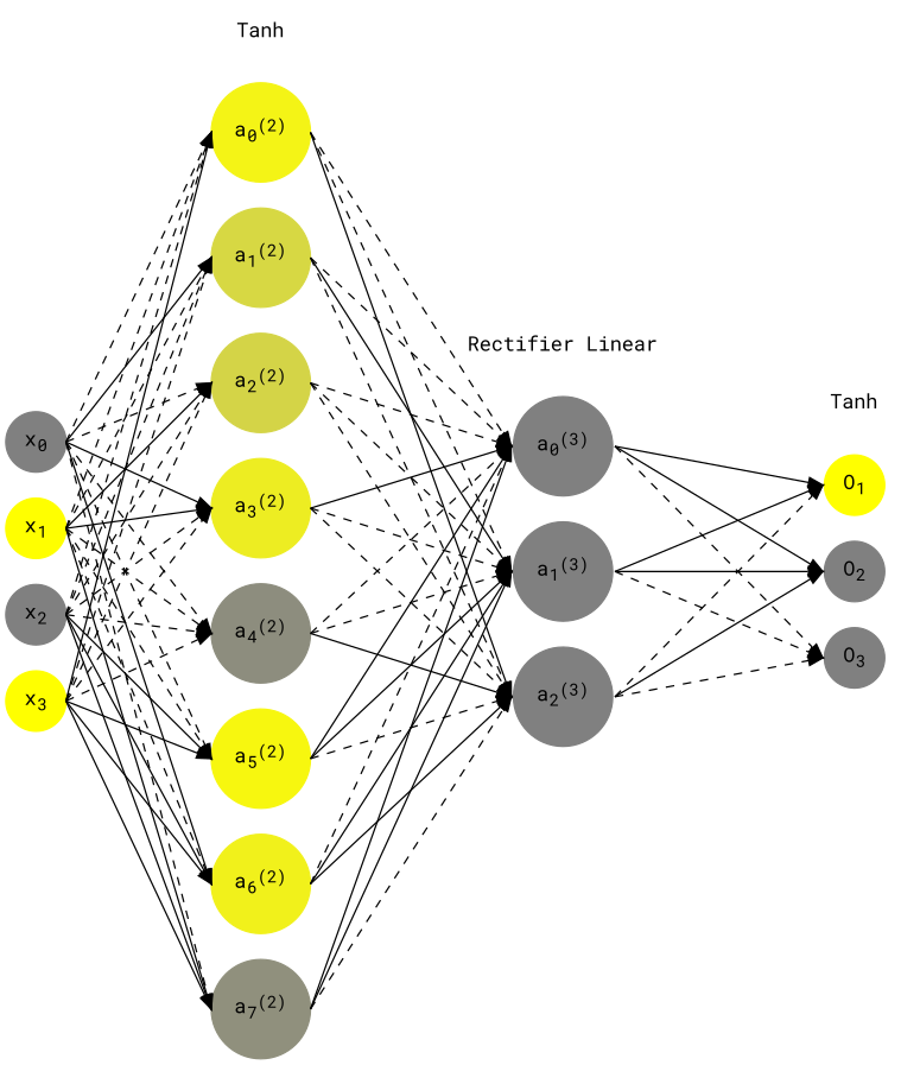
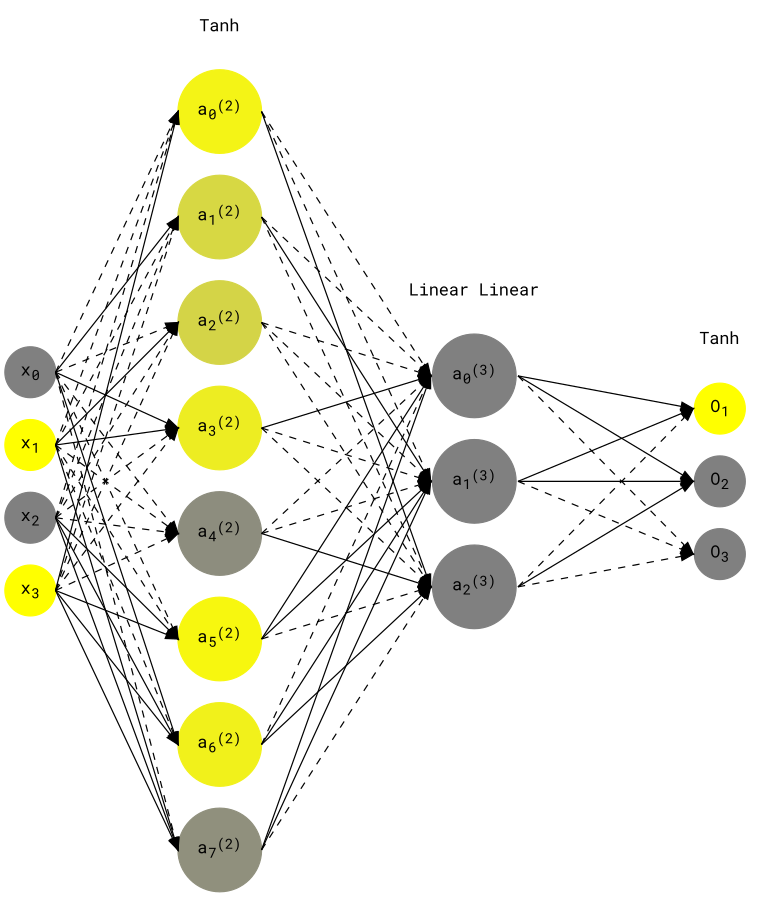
  digraph {
    rankdir=LR
    ranksep=1.4
    splines=false
    fontname="Roboto Mono"
    node [color="0.1667, 0.0, 0.5" fillcolor="0.1667, 0.0, 0.5" shape=circle style=filled fontname="Roboto Mono"]
    edge [headport=w style=dashed tailport=e fontname="Roboto Mono"]
    n1 [label=<x<sub>0</sub>>]
    n2 [color="0.1667, 1.0, 1.0" fillcolor="0.1667, 1.0, 1.0" label=<x<sub>1</sub>>]
    n3 [label=<x<sub>2</sub>>]
    n4 [color="0.1667, 1.0, 1.0" fillcolor="0.1667, 1.0, 1.0" label=<x<sub>3</sub>>]
    n5 [color="0.1667, 0.909161, 0.954581" fillcolor="0.1667, 0.909161, 0.954581" label=<a<sub>0</sub><sup>(2)</sup>>]
    n6 [color="0.1667, 0.687600, 0.843800" fillcolor="0.1667, 0.687600, 0.843800" label=<a<sub>1</sub><sup>(2)</sup>>]
    n7 [color="0.1667, 0.661854, 0.830927" fillcolor="0.1667, 0.661854, 0.830927" label=<a<sub>2</sub><sup>(2)</sup>>]
    n8 [color="0.1667, 0.852435, 0.926217" fillcolor="0.1667, 0.852435, 0.926217" label=<a<sub>3</sub><sup>(2)</sup>>]
    n9 [color="0.1667, 0.108290, 0.554145" fillcolor="0.1667, 0.108290, 0.554145" label=<a<sub>4</sub><sup>(2)</sup>>]
    n10 [color="0.1667, 0.937399, 0.968699" fillcolor="0.1667, 0.937399, 0.968699" label=<a<sub>5</sub><sup>(2)</sup>>]
    n11 [color="0.1667, 0.886741, 0.943370" fillcolor="0.1667, 0.886741, 0.943370" label=<a<sub>6</sub><sup>(2)</sup>>]
    n12 [color="0.1667, 0.129380, 0.564690" fillcolor="0.1667, 0.129380, 0.564690" label=<a<sub>7</sub><sup>(2)</sup>>]
    n13 [color="0.1667, 0.000000, 0.500000" fillcolor="0.1667, 0.000000, 0.500000" label=<a<sub>0</sub><sup>(3)</sup>>]
    n14 [color="0.1667, 0.000000, 0.500000" fillcolor="0.1667, 0.000000, 0.500000" label=<a<sub>1</sub><sup>(3)</sup>>]
    n15 [color="0.1667, 0.000000, 0.500000" fillcolor="0.1667, 0.000000, 0.500000" label=<a<sub>2</sub><sup>(3)</sup>>]
    n16 [color="0.1667, 1.0, 1.0" fillcolor="0.1667, 1.0, 1.0" label=<O<sub>1</sub>>]
    n17 [label=<O<sub>2</sub>>]
    n18 [label=<O<sub>3</sub>>]
    n19 [label=Tanh shape=plaintext color="" fillcolor="" style=""]
-   n20 [label="Rectifier Linear" shape=plaintext color="" fillcolor="" style=""]
+   n20 [label="Linear Linear" shape=plaintext color="" fillcolor="" style=""]
    n21 [label=Tanh shape=plaintext color="" fillcolor="" style=""]
    subgraph sub_1 {
      n1
    }
    subgraph sub_2 {
      n2
    }
    subgraph sub_3 {
      n3
    }
    subgraph sub_4 {
      n4
    }
    subgraph sub_5 {
      n5
    }
    subgraph sub_6 {
      n6
    }
    subgraph sub_7 {
      n7
    }
    subgraph sub_8 {
      n8
    }
    subgraph sub_9 {
      n9
    }
    subgraph sub_10 {
      n10
    }
    subgraph sub_11 {
      n11
    }
    subgraph sub_12 {
      n12
    }
    subgraph sub_13 {
      n13
    }
    subgraph sub_14 {
      n14
    }
    subgraph sub_15 {
      n15
    }
    subgraph sub_16 {
      n16
    }
    subgraph sub_17 {
      n17
    }
    subgraph sub_18 {
      n18
    }
    subgraph sub_19 {
      rank=same
      n1
      n2
      n3
      n4
    }
    subgraph sub_20 {
      rank=same
      n5
      n6
      n7
      n8
      n9
      n10
      n11
      n12
    }
    subgraph sub_21 {
      rank=same
      n13
      n14
      n15
    }
    subgraph sub_22 {
      rank=same
      n16
      n17
      n18
    }
    subgraph sub_23 {
      rank=same
      n5
      n19
    }
    subgraph sub_24 {
      rank=same
      n13
      n20
    }
    subgraph sub_25 {
      rank=same
      n16
      n21
    }
    n1 -> n2 [style=invis]
    n1 -> n5
    n1 -> n6 [style=solid]
    n1 -> n7
    n1 -> n8 [style=solid]
    n1 -> n9
    n1 -> n10
    n1 -> n11 [style=solid]
    n1 -> n12
    n2 -> n3 [style=invis]
    n2 -> n5
    n2 -> n6
    n2 -> n7 [style=solid]
    n2 -> n8 [style=solid]
    n2 -> n9
    n2 -> n10
    n2 -> n11
    n2 -> n12 [style=solid]
    n3 -> n4 [style=invis]
    n3 -> n5
    n3 -> n6
    n3 -> n7
    n3 -> n8
    n3 -> n9
    n3 -> n10 [style=solid]
    n3 -> n11 [style=solid]
    n3 -> n12 [style=solid]
    n4 -> n5 [style=solid]
    n4 -> n6
    n4 -> n7
    n4 -> n8
    n4 -> n9
    n4 -> n10 [style=solid]
    n4 -> n11 [style=solid]
    n4 -> n12 [style=solid]
    n5 -> n6 [style=invis]
    n5 -> n13
    n5 -> n14
    n5 -> n15 [style=solid]
    n6 -> n7 [style=invis]
    n6 -> n13
    n6 -> n14 [style=solid]
    n6 -> n15
    n7 -> n8 [style=invis]
    n7 -> n13
    n7 -> n14
    n7 -> n15
    n8 -> n9 [style=invis]
    n8 -> n13 [style=solid]
    n8 -> n14
    n8 -> n15
    n9 -> n10 [style=invis]
    n9 -> n13
    n9 -> n14
    n9 -> n15 [style=solid]
    n10 -> n11 [style=invis]
    n10 -> n13 [style=solid]
    n10 -> n14 [style=solid]
    n10 -> n15
    n11 -> n12 [style=invis]
    n11 -> n13
    n11 -> n14 [style=solid]
    n11 -> n15 [style=solid]
    n12 -> n13 [style=solid]
    n12 -> n14 [style=solid]
    n12 -> n15
    n13 -> n14 [style=invis]
    n13 -> n16 [style=solid]
    n13 -> n17 [style=solid]
    n13 -> n18
    n14 -> n15 [style=invis]
    n14 -> n16 [style=solid]
    n14 -> n17 [style=solid]
    n14 -> n18
    n15 -> n16
    n15 -> n17 [style=solid]
    n15 -> n18
    n16 -> n17 [style=invis]
    n17 -> n18 [style=invis]
    n19 -> n5 [style=invis]
    n20 -> n13 [style=invis]
    n21 -> n16 [style=invis]
  }
